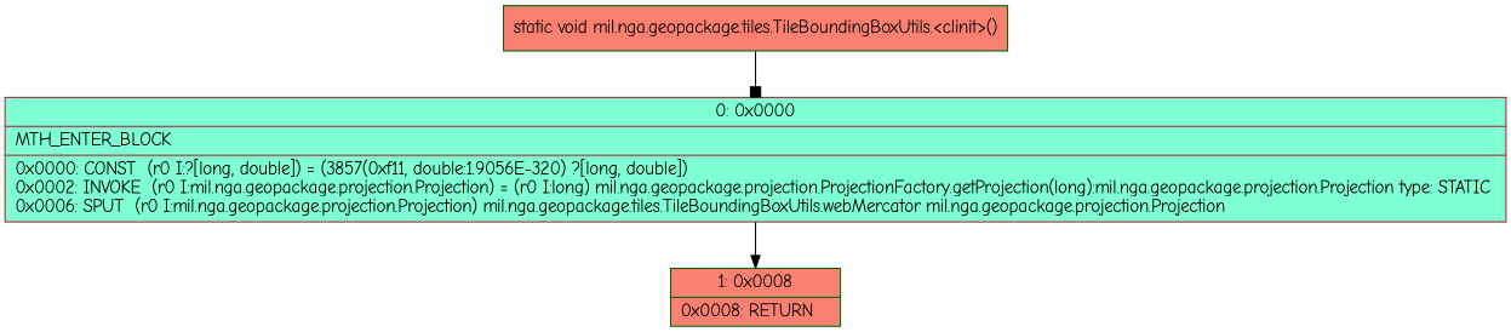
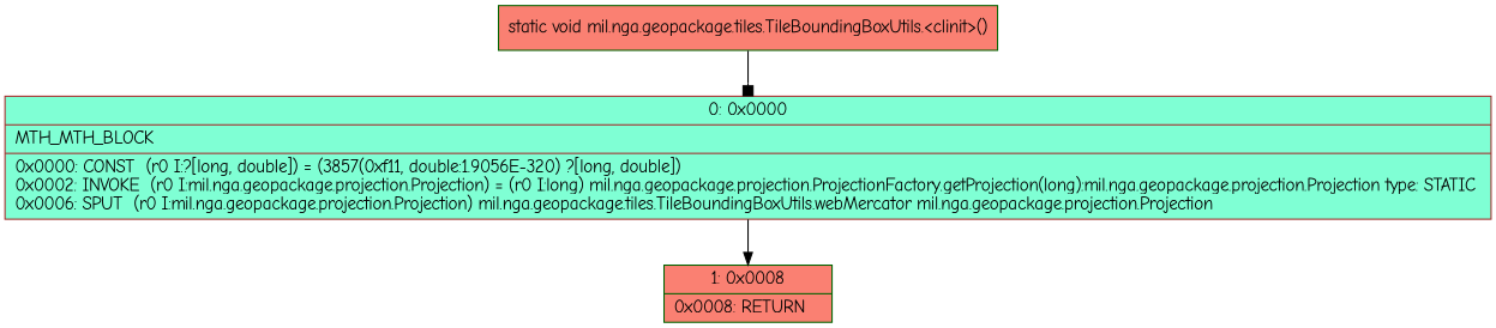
  digraph {
    fontname="Comic Neue"
    node [shape=record style=filled fillcolor=salmon color=darkgreen fontname="Comic Neue"]
    edge [fontname="Comic Neue"]
-   n1 [label="{0\:\ 0x0000|MTH_ENTER_BLOCK\l|0x0000: CONST  (r0 I:?[long, double]) = (3857(0xf11, double:1.9056E\-320) ?[long, double]) \l0x0002: INVOKE  (r0 I:mil.nga.geopackage.projection.Projection) = (r0 I:long) mil.nga.geopackage.projection.ProjectionFactory.getProjection(long):mil.nga.geopackage.projection.Projection type: STATIC \l0x0006: SPUT  (r0 I:mil.nga.geopackage.projection.Projection) mil.nga.geopackage.tiles.TileBoundingBoxUtils.webMercator mil.nga.geopackage.projection.Projection \l}" fillcolor=aquamarine color=brown]
+   n1 [label="{0\:\ 0x0000|MTH_MTH_BLOCK\l|0x0000: CONST  (r0 I:?[long, double]) = (3857(0xf11, double:1.9056E\-320) ?[long, double]) \l0x0002: INVOKE  (r0 I:mil.nga.geopackage.projection.Projection) = (r0 I:long) mil.nga.geopackage.projection.ProjectionFactory.getProjection(long):mil.nga.geopackage.projection.Projection type: STATIC \l0x0006: SPUT  (r0 I:mil.nga.geopackage.projection.Projection) mil.nga.geopackage.tiles.TileBoundingBoxUtils.webMercator mil.nga.geopackage.projection.Projection \l}" fillcolor=aquamarine color=brown]
    n2 [label="{1\:\ 0x0008|0x0008: RETURN   \l}"]
    n3 [label="{static void mil.nga.geopackage.tiles.TileBoundingBoxUtils.\<clinit\>() }"]
    n1 -> n2 [arrowhead=normal]
    n3 -> n1 [arrowhead=box]
  }
